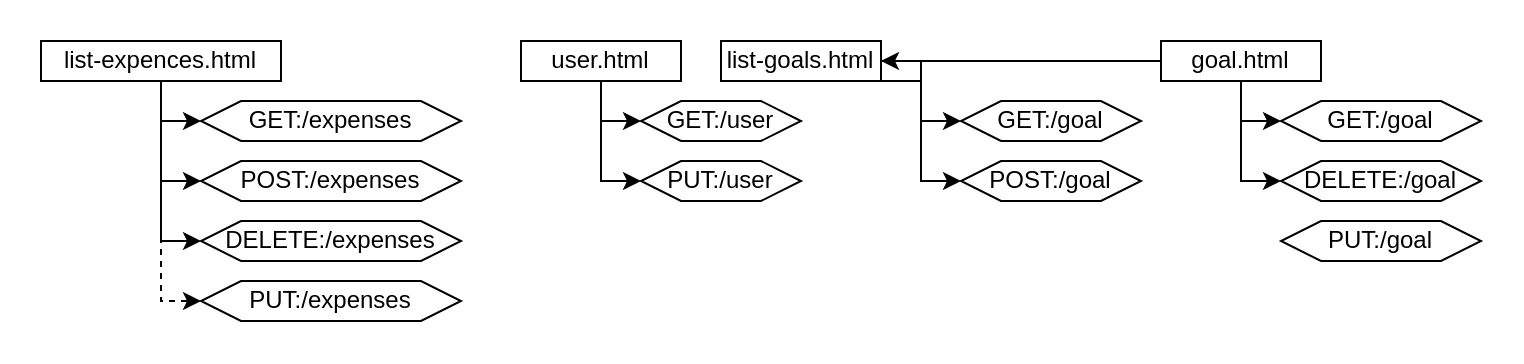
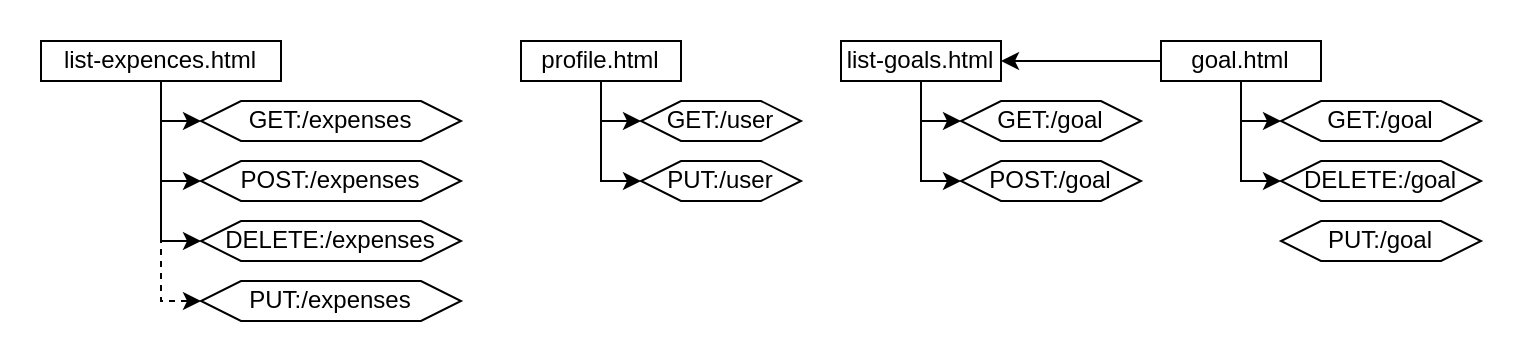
  <mxCell id="0" />
  <mxCell id="1" parent="0" />
  <mxCell id="2" style="edgeStyle=orthogonalEdgeStyle;rounded=0;orthogonalLoop=1;jettySize=auto;html=1;entryX=0;entryY=0.5;entryDx=0;entryDy=0;" edge="1" parent="1" source="6" target="7"><mxGeometry relative="1" as="geometry" /></mxCell>
  <mxCell id="3" style="edgeStyle=orthogonalEdgeStyle;rounded=0;orthogonalLoop=1;jettySize=auto;html=1;entryX=0;entryY=0.5;entryDx=0;entryDy=0;" edge="1" parent="1" source="6" target="8"><mxGeometry relative="1" as="geometry" /></mxCell>
  <mxCell id="4" style="edgeStyle=orthogonalEdgeStyle;rounded=0;orthogonalLoop=1;jettySize=auto;html=1;entryX=0;entryY=0.5;entryDx=0;entryDy=0;" edge="1" parent="1" source="6" target="9"><mxGeometry relative="1" as="geometry" /></mxCell>
  <mxCell id="5" style="edgeStyle=orthogonalEdgeStyle;rounded=0;orthogonalLoop=1;jettySize=auto;html=1;entryX=0;entryY=0.5;entryDx=0;entryDy=0;dashed=1;" edge="1" parent="1" source="6" target="10"><mxGeometry relative="1" as="geometry" /></mxCell>
  <mxCell id="6" value="list-expences.html" style="rounded=0;whiteSpace=wrap;html=1;" vertex="1" parent="1"><mxGeometry x="20" y="20" width="120" height="20" as="geometry" /></mxCell>
  <mxCell id="7" value="GET:&lt;span style=&quot;background-color: transparent; color: light-dark(rgb(0, 0, 0), rgb(255, 255, 255));&quot;&gt;/expenses&lt;/span&gt;" style="shape=hexagon;perimeter=hexagonPerimeter2;whiteSpace=wrap;html=1;fixedSize=1;rotation=0;" vertex="1" parent="1"><mxGeometry x="100" y="50" width="130" height="20" as="geometry" /></mxCell>
  <mxCell id="8" value="POST:&lt;span style=&quot;background-color: transparent; color: light-dark(rgb(0, 0, 0), rgb(255, 255, 255));&quot;&gt;/&lt;/span&gt;expenses" style="shape=hexagon;perimeter=hexagonPerimeter2;whiteSpace=wrap;html=1;fixedSize=1;rotation=0;" vertex="1" parent="1"><mxGeometry x="100" y="80" width="130" height="20" as="geometry" /></mxCell>
  <mxCell id="9" value="DELETE:&lt;span style=&quot;background-color: transparent; color: light-dark(rgb(0, 0, 0), rgb(255, 255, 255));&quot;&gt;/&lt;/span&gt;expenses" style="shape=hexagon;perimeter=hexagonPerimeter2;whiteSpace=wrap;html=1;fixedSize=1;rotation=0;" vertex="1" parent="1"><mxGeometry x="100" y="110" width="130" height="20" as="geometry" /></mxCell>
  <mxCell id="10" value="PUT:&lt;span style=&quot;background-color: transparent; color: light-dark(rgb(0, 0, 0), rgb(255, 255, 255));&quot;&gt;/&lt;/span&gt;expenses" style="shape=hexagon;perimeter=hexagonPerimeter2;whiteSpace=wrap;html=1;fixedSize=1;rotation=0;" vertex="1" parent="1"><mxGeometry x="100" y="140" width="130" height="20" as="geometry" /></mxCell>
  <mxCell id="11" style="edgeStyle=orthogonalEdgeStyle;rounded=0;orthogonalLoop=1;jettySize=auto;html=1;exitX=0.5;exitY=1;exitDx=0;exitDy=0;entryX=0;entryY=0.5;entryDx=0;entryDy=0;" edge="1" parent="1" source="13" target="15"><mxGeometry relative="1" as="geometry"><Array as="points"><mxPoint x="300" y="60" /></Array></mxGeometry></mxCell>
  <mxCell id="12" style="edgeStyle=orthogonalEdgeStyle;rounded=0;orthogonalLoop=1;jettySize=auto;html=1;entryX=0;entryY=0.5;entryDx=0;entryDy=0;" edge="1" parent="1" source="13" target="14"><mxGeometry relative="1" as="geometry" /></mxCell>
- <mxCell id="13" value="user.html" style="rounded=0;whiteSpace=wrap;html=1;" vertex="1" parent="1"><mxGeometry x="260" y="20" width="80" height="20" as="geometry" /></mxCell>
+ <mxCell id="13" value="profile.html" style="rounded=0;whiteSpace=wrap;html=1;" vertex="1" parent="1"><mxGeometry x="260" y="20" width="80" height="20" as="geometry" /></mxCell>
  <mxCell id="14" value="PUT:&lt;span style=&quot;background-color: transparent; color: light-dark(rgb(0, 0, 0), rgb(255, 255, 255));&quot;&gt;/&lt;/span&gt;user" style="shape=hexagon;perimeter=hexagonPerimeter2;whiteSpace=wrap;html=1;fixedSize=1;rotation=0;" vertex="1" parent="1"><mxGeometry x="320" y="80" width="80" height="20" as="geometry" /></mxCell>
  <mxCell id="15" value="GET:&lt;span style=&quot;background-color: transparent; color: light-dark(rgb(0, 0, 0), rgb(255, 255, 255));&quot;&gt;/user&lt;/span&gt;" style="shape=hexagon;perimeter=hexagonPerimeter2;whiteSpace=wrap;html=1;fixedSize=1;rotation=0;" vertex="1" parent="1"><mxGeometry x="320" y="50" width="80" height="20" as="geometry" /></mxCell>
  <mxCell id="16" style="edgeStyle=orthogonalEdgeStyle;rounded=0;orthogonalLoop=1;jettySize=auto;html=1;exitX=0.5;exitY=1;exitDx=0;exitDy=0;entryX=0;entryY=0.5;entryDx=0;entryDy=0;" edge="1" source="18" target="19" parent="1"><mxGeometry relative="1" as="geometry"><Array as="points"><mxPoint x="460" y="60" /></Array></mxGeometry></mxCell>
  <mxCell id="17" style="edgeStyle=orthogonalEdgeStyle;rounded=0;orthogonalLoop=1;jettySize=auto;html=1;entryX=0;entryY=0.5;entryDx=0;entryDy=0;" edge="1" parent="1" source="18" target="26"><mxGeometry relative="1" as="geometry" /></mxCell>
- <mxCell id="18" value="list-goals.html" style="rounded=0;whiteSpace=wrap;html=1;" vertex="1" parent="1"><mxGeometry x="360" y="20" width="80" height="20" as="geometry" /></mxCell>
+ <mxCell id="18" value="list-goals.html" style="rounded=0;whiteSpace=wrap;html=1;" vertex="1" parent="1"><mxGeometry x="420" y="20" width="80" height="20" as="geometry" /></mxCell>
  <mxCell id="19" value="GET:&lt;span style=&quot;background-color: transparent; color: light-dark(rgb(0, 0, 0), rgb(255, 255, 255));&quot;&gt;/goal&lt;/span&gt;" style="shape=hexagon;perimeter=hexagonPerimeter2;whiteSpace=wrap;html=1;fixedSize=1;rotation=0;" vertex="1" parent="1"><mxGeometry x="480" y="50" width="90" height="20" as="geometry" /></mxCell>
  <mxCell id="20" style="edgeStyle=orthogonalEdgeStyle;rounded=0;orthogonalLoop=1;jettySize=auto;html=1;entryX=0;entryY=0.5;entryDx=0;entryDy=0;" edge="1" parent="1" source="23" target="27"><mxGeometry relative="1" as="geometry" /></mxCell>
  <mxCell id="21" style="edgeStyle=orthogonalEdgeStyle;rounded=0;orthogonalLoop=1;jettySize=auto;html=1;entryX=0;entryY=0.5;entryDx=0;entryDy=0;" edge="1" parent="1" source="23" target="25"><mxGeometry relative="1" as="geometry" /></mxCell>
  <mxCell id="22" style="edgeStyle=orthogonalEdgeStyle;rounded=0;orthogonalLoop=1;jettySize=auto;html=1;" edge="1" parent="1" source="23" target="18"><mxGeometry relative="1" as="geometry" /></mxCell>
  <mxCell id="23" value="goal.html" style="rounded=0;whiteSpace=wrap;html=1;" vertex="1" parent="1"><mxGeometry x="580" y="20" width="80" height="20" as="geometry" /></mxCell>
  <mxCell id="24" value="PUT:&lt;span style=&quot;background-color: transparent; color: light-dark(rgb(0, 0, 0), rgb(255, 255, 255));&quot;&gt;/goal&lt;/span&gt;" style="shape=hexagon;perimeter=hexagonPerimeter2;whiteSpace=wrap;html=1;fixedSize=1;rotation=0;" vertex="1" parent="1"><mxGeometry x="640" y="110" width="100" height="20" as="geometry" /></mxCell>
  <mxCell id="25" value="DELETE:&lt;span style=&quot;background-color: transparent; color: light-dark(rgb(0, 0, 0), rgb(255, 255, 255));&quot;&gt;/goal&lt;/span&gt;" style="shape=hexagon;perimeter=hexagonPerimeter2;whiteSpace=wrap;html=1;fixedSize=1;rotation=0;" vertex="1" parent="1"><mxGeometry x="640" y="80" width="100" height="20" as="geometry" /></mxCell>
  <mxCell id="26" value="POST:&lt;span style=&quot;background-color: transparent; color: light-dark(rgb(0, 0, 0), rgb(255, 255, 255));&quot;&gt;/goal&lt;/span&gt;" style="shape=hexagon;perimeter=hexagonPerimeter2;whiteSpace=wrap;html=1;fixedSize=1;rotation=0;" vertex="1" parent="1"><mxGeometry x="480" y="80" width="90" height="20" as="geometry" /></mxCell>
  <mxCell id="27" value="GET:&lt;span style=&quot;background-color: transparent; color: light-dark(rgb(0, 0, 0), rgb(255, 255, 255));&quot;&gt;/goal&lt;/span&gt;" style="shape=hexagon;perimeter=hexagonPerimeter2;whiteSpace=wrap;html=1;fixedSize=1;rotation=0;" vertex="1" parent="1"><mxGeometry x="640" y="50" width="100" height="20" as="geometry" /></mxCell>
